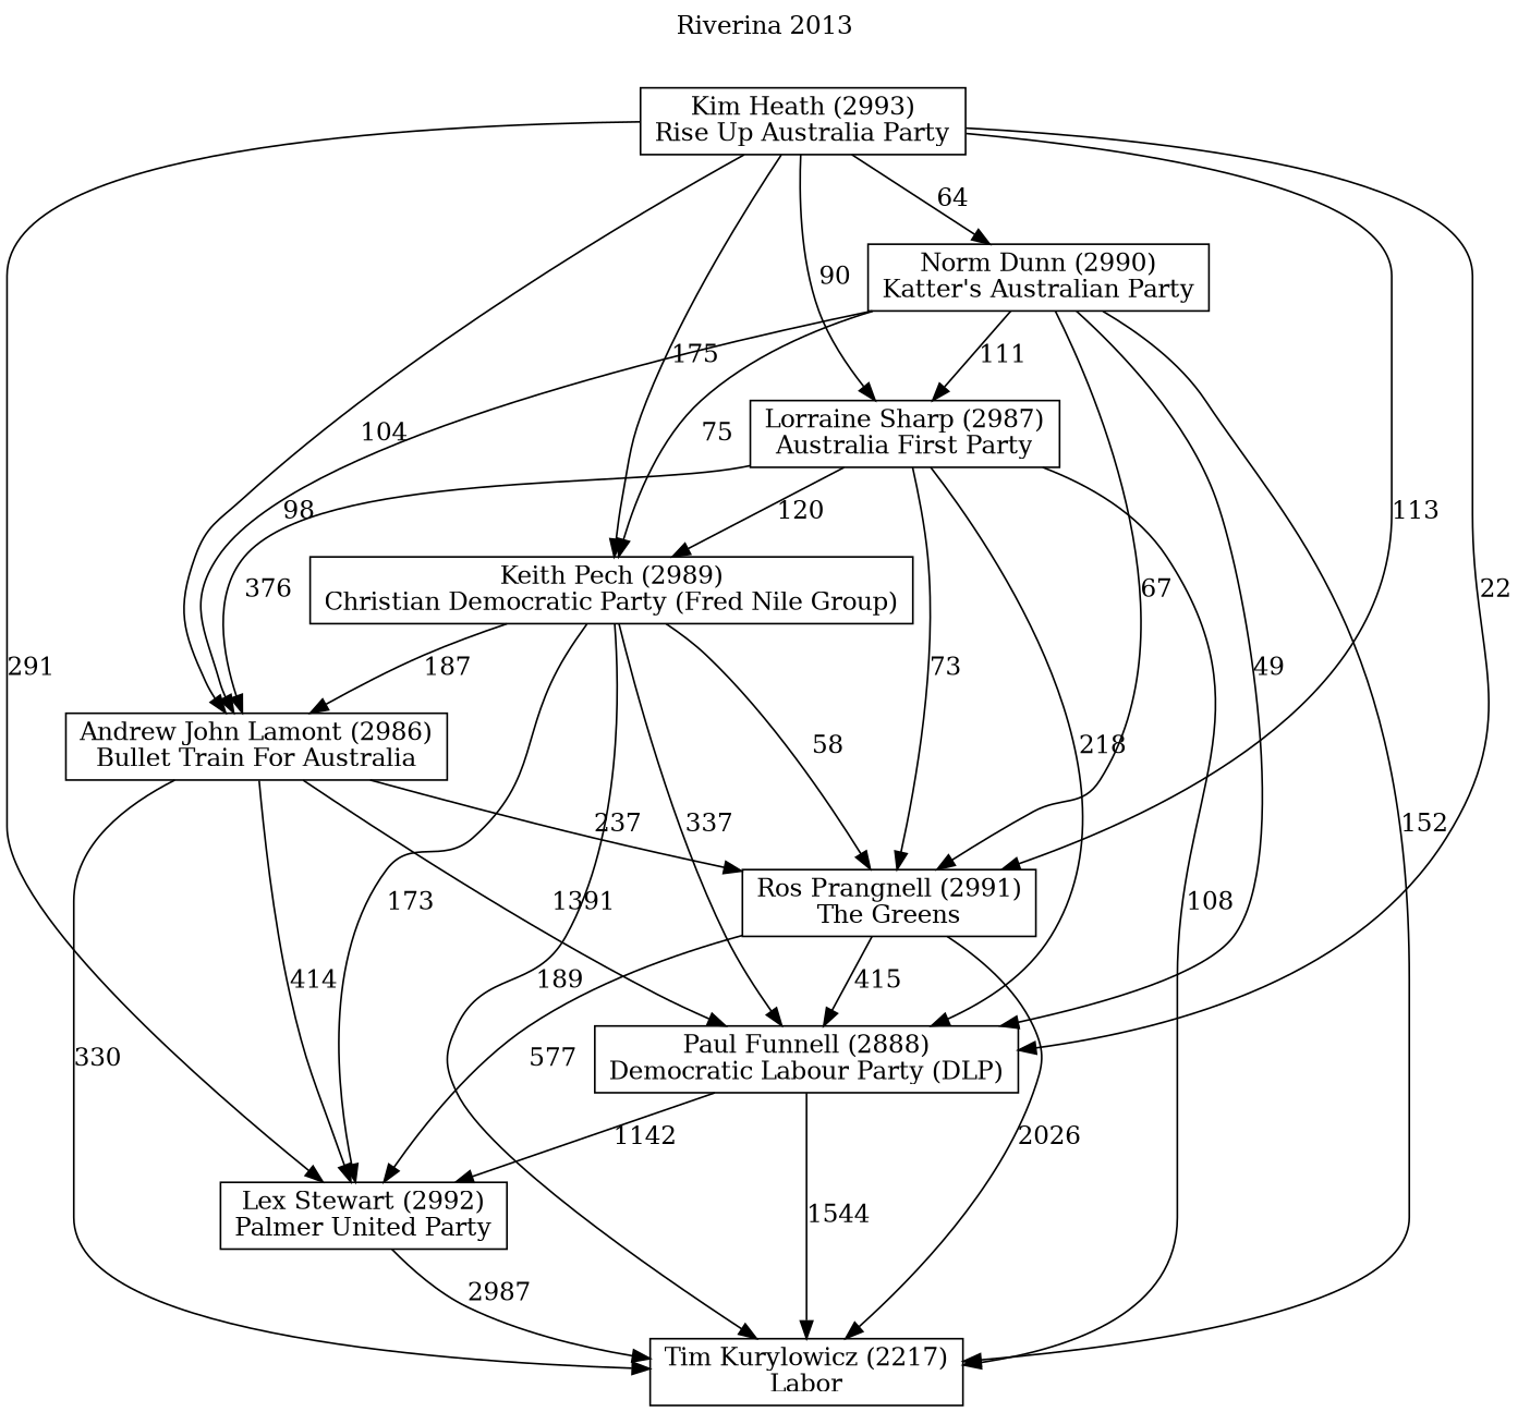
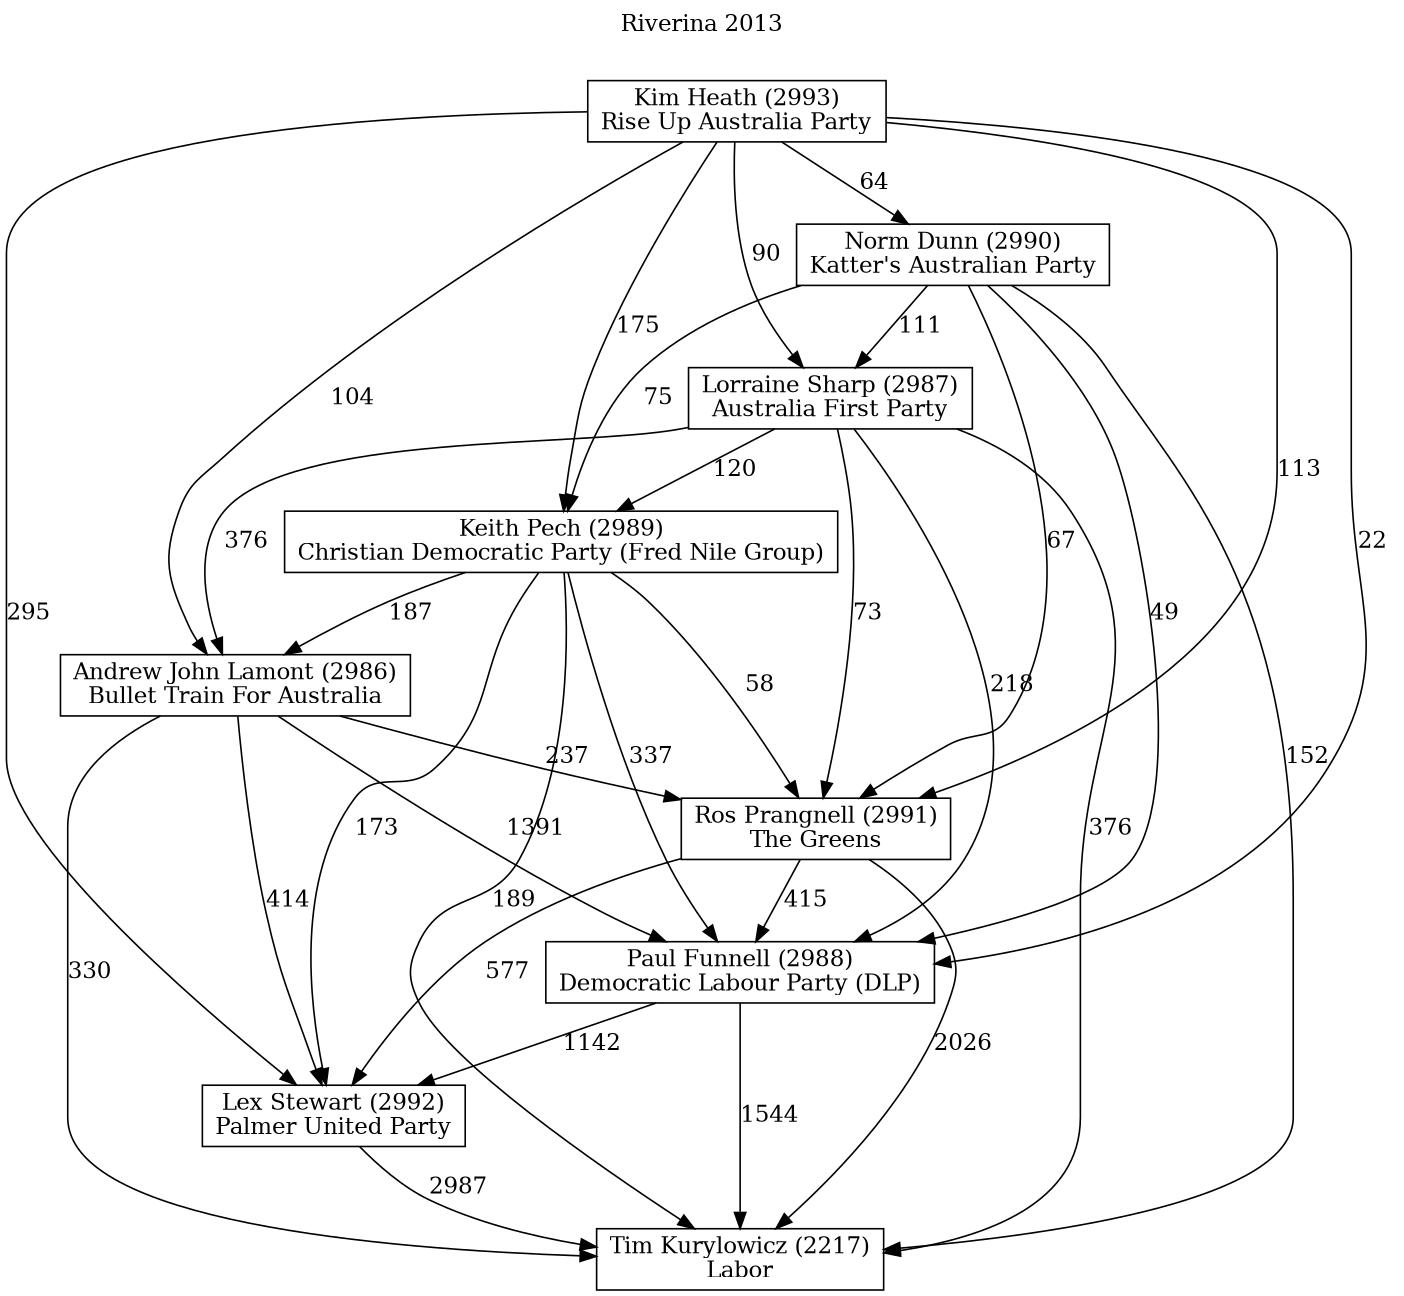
  digraph {
    label="Riverina 2013"
    labelloc=t
    mclimit=10
    node [shape=box]
    n1 [label="Andrew John Lamont (2986)\nBullet Train For Australia"]
    n2 [label="Lex Stewart (2992)\nPalmer United Party"]
-   n3 [label="Paul Funnell (2888)\nDemocratic Labour Party (DLP)"]
+   n3 [label="Paul Funnell (2988)\nDemocratic Labour Party (DLP)"]
    n4 [label="Ros Prangnell (2991)\nThe Greens"]
    n5 [label="Tim Kurylowicz (2217)\nLabor"]
    n6 [label="Keith Pech (2989)\nChristian Democratic Party (Fred Nile Group)"]
    n7 [label="Kim Heath (2993)\nRise Up Australia Party"]
    n8 [label="Lorraine Sharp (2987)\nAustralia First Party"]
    n9 [label="Norm Dunn (2990)\nKatter's Australian Party"]
    n1 -> n2 [label=414]
    n1 -> n3 [label=1391]
    n1 -> n4 [label=237]
    n1 -> n5 [label=330]
    n2 -> n5 [label=2987]
    n3 -> n2 [label=1142]
    n3 -> n5 [label=1544]
    n4 -> n2 [label=577]
    n4 -> n3 [label=415]
    n4 -> n5 [label=2026]
    n6 -> n1 [label=187]
    n6 -> n2 [label=173]
    n6 -> n3 [label=337]
    n6 -> n4 [label=58]
    n6 -> n5 [label=189]
    n7 -> n1 [label=104]
-   n7 -> n2 [label=291]
+   n7 -> n2 [label=295]
    n7 -> n3 [label=22]
    n7 -> n4 [label=113]
    n7 -> n6 [label=175]
    n7 -> n8 [label=90]
    n7 -> n9 [label=64]
    n8 -> n1 [label=376]
    n8 -> n3 [label=218]
    n8 -> n4 [label=73]
-   n8 -> n5 [label=108]
+   n8 -> n5 [label=376]
    n8 -> n6 [label=120]
-   n9 -> n1 [label=98]
    n9 -> n3 [label=49]
    n9 -> n4 [label=67]
    n9 -> n5 [label=152]
    n9 -> n6 [label=75]
    n9 -> n8 [label=111]
  }
